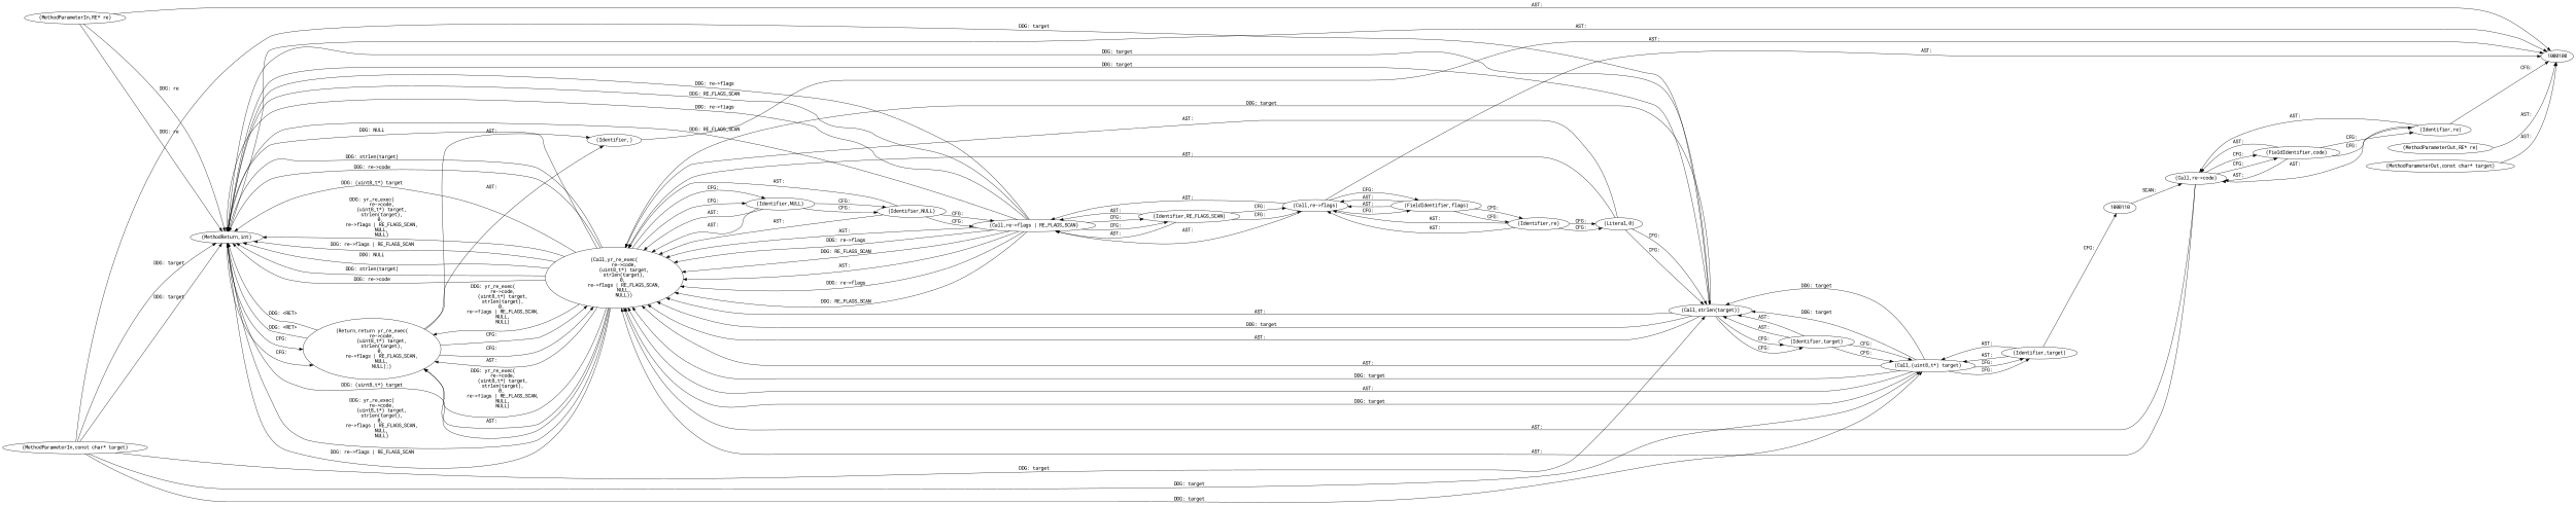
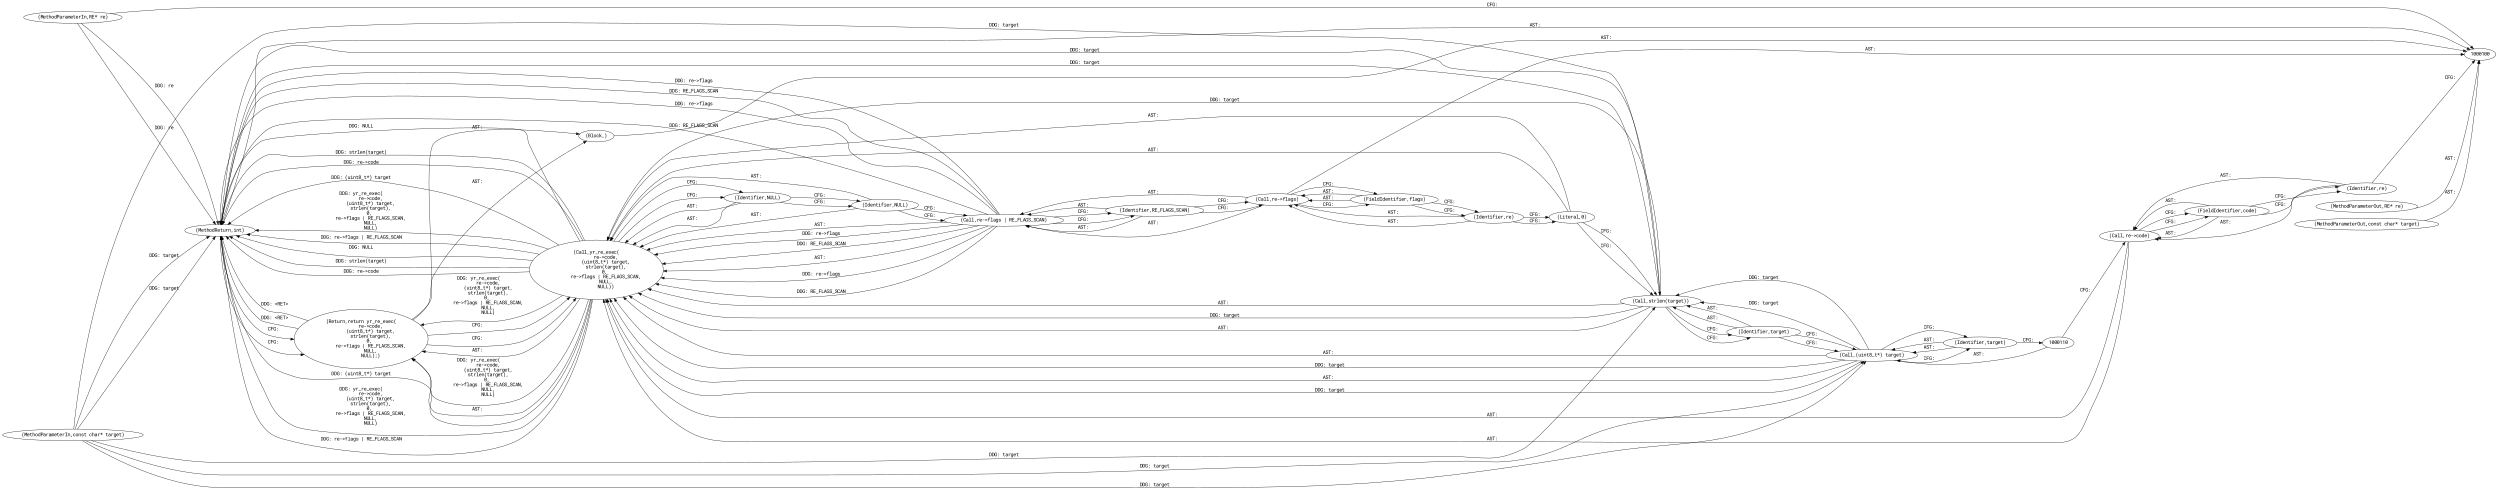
  digraph {
    fontname="Roboto Mono"
    rankdir=LR
    node [fontname="Roboto Mono"]
    edge [fontname="Roboto Mono"]
    n1 [label="(MethodReturn,int)"]
    n2 [label="(Return,return yr_re_exec(\n       re->code,\n       (uint8_t*) target,\n       strlen(target),\n      0,\n       re->flags | RE_FLAGS_SCAN,\n       NULL,\n       NULL);)"]
    1000100
    n4 [label="(Call,yr_re_exec(\n       re->code,\n       (uint8_t*) target,\n       strlen(target),\n      0,\n       re->flags | RE_FLAGS_SCAN,\n       NULL,\n       NULL))"]
-   n5 [label="(Identifier,)"]
+   n5 [label="(Block,)"]
    n6 [label="(FieldIdentifier,flags)"]
    n7 [label="(Call,re->flags)"]
    n8 [label="(Identifier,re)"]
    n9 [label="(Call,re->flags | RE_FLAGS_SCAN)"]
    n10 [label="(Literal,0)"]
    n11 [label="(Identifier,RE_FLAGS_SCAN)"]
    n12 [label="(Identifier,NULL)"]
    n13 [label="(Call,strlen(target))"]
    n14 [label="(Identifier,NULL)"]
    n15 [label="(MethodParameterIn,RE* re)"]
    n16 [label="(MethodParameterOut,RE* re)"]
    n17 [label="(MethodParameterIn,const char* target)"]
    n18 [label="(Call,(uint8_t*) target)"]
    n19 [label="(Identifier,target)"]
    n20 [label="(Identifier,target)"]
    n21 [label="(MethodParameterOut,const char* target)"]
    n22 [label="(FieldIdentifier,code)"]
    n23 [label="(Call,re->code)"]
    n24 [label="(Identifier,re)"]
    1000110
    n1 -> n2 [label="CFG: "]
    n1 -> n2 [label="CFG: "]
    n1 -> 1000100 [label="AST: "]
    n2 -> n1 [label="DDG: <RET>"]
    n2 -> n1 [label="DDG: <RET>"]
    n2 -> n4 [label="CFG: "]
    n2 -> n4 [label="CFG: "]
    n2 -> n5 [label="AST: "]
    n2 -> n5 [label="AST: "]
    n4 -> n1 [label="DDG: yr_re_exec(\n       re->code,\n       (uint8_t*) target,\n       strlen(target),\n      0,\n       re->flags | RE_FLAGS_SCAN,\n       NULL,\n       NULL)"]
    n4 -> n1 [label="DDG: re->flags | RE_FLAGS_SCAN"]
    n4 -> n1 [label="DDG: NULL"]
    n4 -> n1 [label="DDG: strlen(target)"]
    n4 -> n1 [label="DDG: re->code"]
    n4 -> n1 [label="DDG: (uint8_t*) target"]
    n4 -> n1 [label="DDG: yr_re_exec(\n       re->code,\n       (uint8_t*) target,\n       strlen(target),\n      0,\n       re->flags | RE_FLAGS_SCAN,\n       NULL,\n       NULL)"]
    n4 -> n1 [label="DDG: re->flags | RE_FLAGS_SCAN"]
    n4 -> n1 [label="DDG: NULL"]
    n4 -> n1 [label="DDG: strlen(target)"]
    n4 -> n1 [label="DDG: re->code"]
    n4 -> n1 [label="DDG: (uint8_t*) target"]
    n4 -> n2 [label="AST: "]
    n4 -> n2 [label="DDG: yr_re_exec(\n       re->code,\n       (uint8_t*) target,\n       strlen(target),\n      0,\n       re->flags | RE_FLAGS_SCAN,\n       NULL,\n       NULL)"]
    n4 -> n2 [label="AST: "]
    n4 -> n2 [label="DDG: yr_re_exec(\n       re->code,\n       (uint8_t*) target,\n       strlen(target),\n      0,\n       re->flags | RE_FLAGS_SCAN,\n       NULL,\n       NULL)"]
    n4 -> n12 [label="CFG: "]
    n4 -> n12 [label="CFG: "]
    n5 -> 1000100 [label="AST: "]
    n6 -> n7 [label="AST: "]
    n6 -> n7 [label="AST: "]
    n6 -> n8 [label="CFG: "]
    n6 -> n8 [label="CFG: "]
    n7 -> 1000100 [label="AST: "]
    n7 -> n6 [label="CFG: "]
    n7 -> n6 [label="CFG: "]
    n7 -> n9 [label="AST: "]
    n7 -> n9 [label="AST: "]
    n8 -> n7 [label="AST: "]
    n8 -> n7 [label="AST: "]
    n8 -> n10 [label="CFG: "]
    n8 -> n10 [label="CFG: "]
    n9 -> n1 [label="DDG: RE_FLAGS_SCAN"]
    n9 -> n1 [label="DDG: re->flags"]
    n9 -> n1 [label="DDG: RE_FLAGS_SCAN"]
    n9 -> n1 [label="DDG: re->flags"]
    n9 -> n4 [label="AST: "]
    n9 -> n4 [label="DDG: re->flags"]
    n9 -> n4 [label="DDG: RE_FLAGS_SCAN"]
    n9 -> n4 [label="AST: "]
    n9 -> n4 [label="DDG: re->flags"]
    n9 -> n4 [label="DDG: RE_FLAGS_SCAN"]
    n9 -> n11 [label="CFG: "]
    n9 -> n11 [label="CFG: "]
    n10 -> n4 [label="AST: "]
    n10 -> n4 [label="AST: "]
    n10 -> n13 [label="CFG: "]
    n10 -> n13 [label="CFG: "]
    n11 -> n7 [label="CFG: "]
    n11 -> n7 [label="CFG: "]
    n11 -> n9 [label="AST: "]
    n11 -> n9 [label="AST: "]
    n12 -> n4 [label="AST: "]
    n12 -> n4 [label="AST: "]
    n12 -> n14 [label="CFG: "]
    n12 -> n14 [label="CFG: "]
    n13 -> n1 [label="DDG: target"]
    n13 -> n1 [label="DDG: target"]
    n13 -> n4 [label="AST: "]
    n13 -> n4 [label="DDG: target"]
    n13 -> n4 [label="AST: "]
    n13 -> n4 [label="DDG: target"]
    n13 -> n20 [label="CFG: "]
    n13 -> n20 [label="CFG: "]
    n14 -> n4 [label="AST: "]
    n14 -> n4 [label="AST: "]
    n14 -> n9 [label="CFG: "]
    n14 -> n9 [label="CFG: "]
    n15 -> n1 [label="DDG: re"]
    n15 -> n1 [label="DDG: re"]
-   n15 -> 1000100 [label="AST: "]
+   n15 -> 1000100 [label="CFG: "]
    n16 -> 1000100 [label="AST: "]
    n17 -> n1 [label="DDG: target"]
    n17 -> n1 [label="DDG: target"]
    n17 -> n13 [label="DDG: target"]
    n17 -> n13 [label="DDG: target"]
    n17 -> n18 [label="DDG: target"]
    n17 -> n18 [label="DDG: target"]
    n18 -> n4 [label="AST: "]
    n18 -> n4 [label="DDG: target"]
    n18 -> n4 [label="AST: "]
    n18 -> n4 [label="DDG: target"]
    n18 -> n13 [label="DDG: target"]
    n18 -> n13 [label="DDG: target"]
    n18 -> n19 [label="CFG: "]
    n18 -> n19 [label="CFG: "]
    n19 -> n18 [label="AST: "]
    n19 -> n18 [label="AST: "]
    n19 -> 1000110 [label="CFG: "]
    n20 -> n13 [label="AST: "]
    n20 -> n13 [label="AST: "]
    n20 -> n18 [label="CFG: "]
    n20 -> n18 [label="CFG: "]
    n21 -> 1000100 [label="AST: "]
    n22 -> n23 [label="AST: "]
    n22 -> n23 [label="AST: "]
    n22 -> n24 [label="CFG: "]
    n22 -> n24 [label="CFG: "]
    n23 -> n4 [label="AST: "]
    n23 -> n4 [label="AST: "]
    n23 -> n22 [label="CFG: "]
    n23 -> n22 [label="CFG: "]
    n24 -> 1000100 [label="CFG: "]
    n24 -> n23 [label="AST: "]
    n24 -> n23 [label="AST: "]
-   1000110 -> n23 [label="SCAN: "]
+   1000110 -> n18 [label="AST: "]
+   1000110 -> n23 [label="CFG: "]
  }
